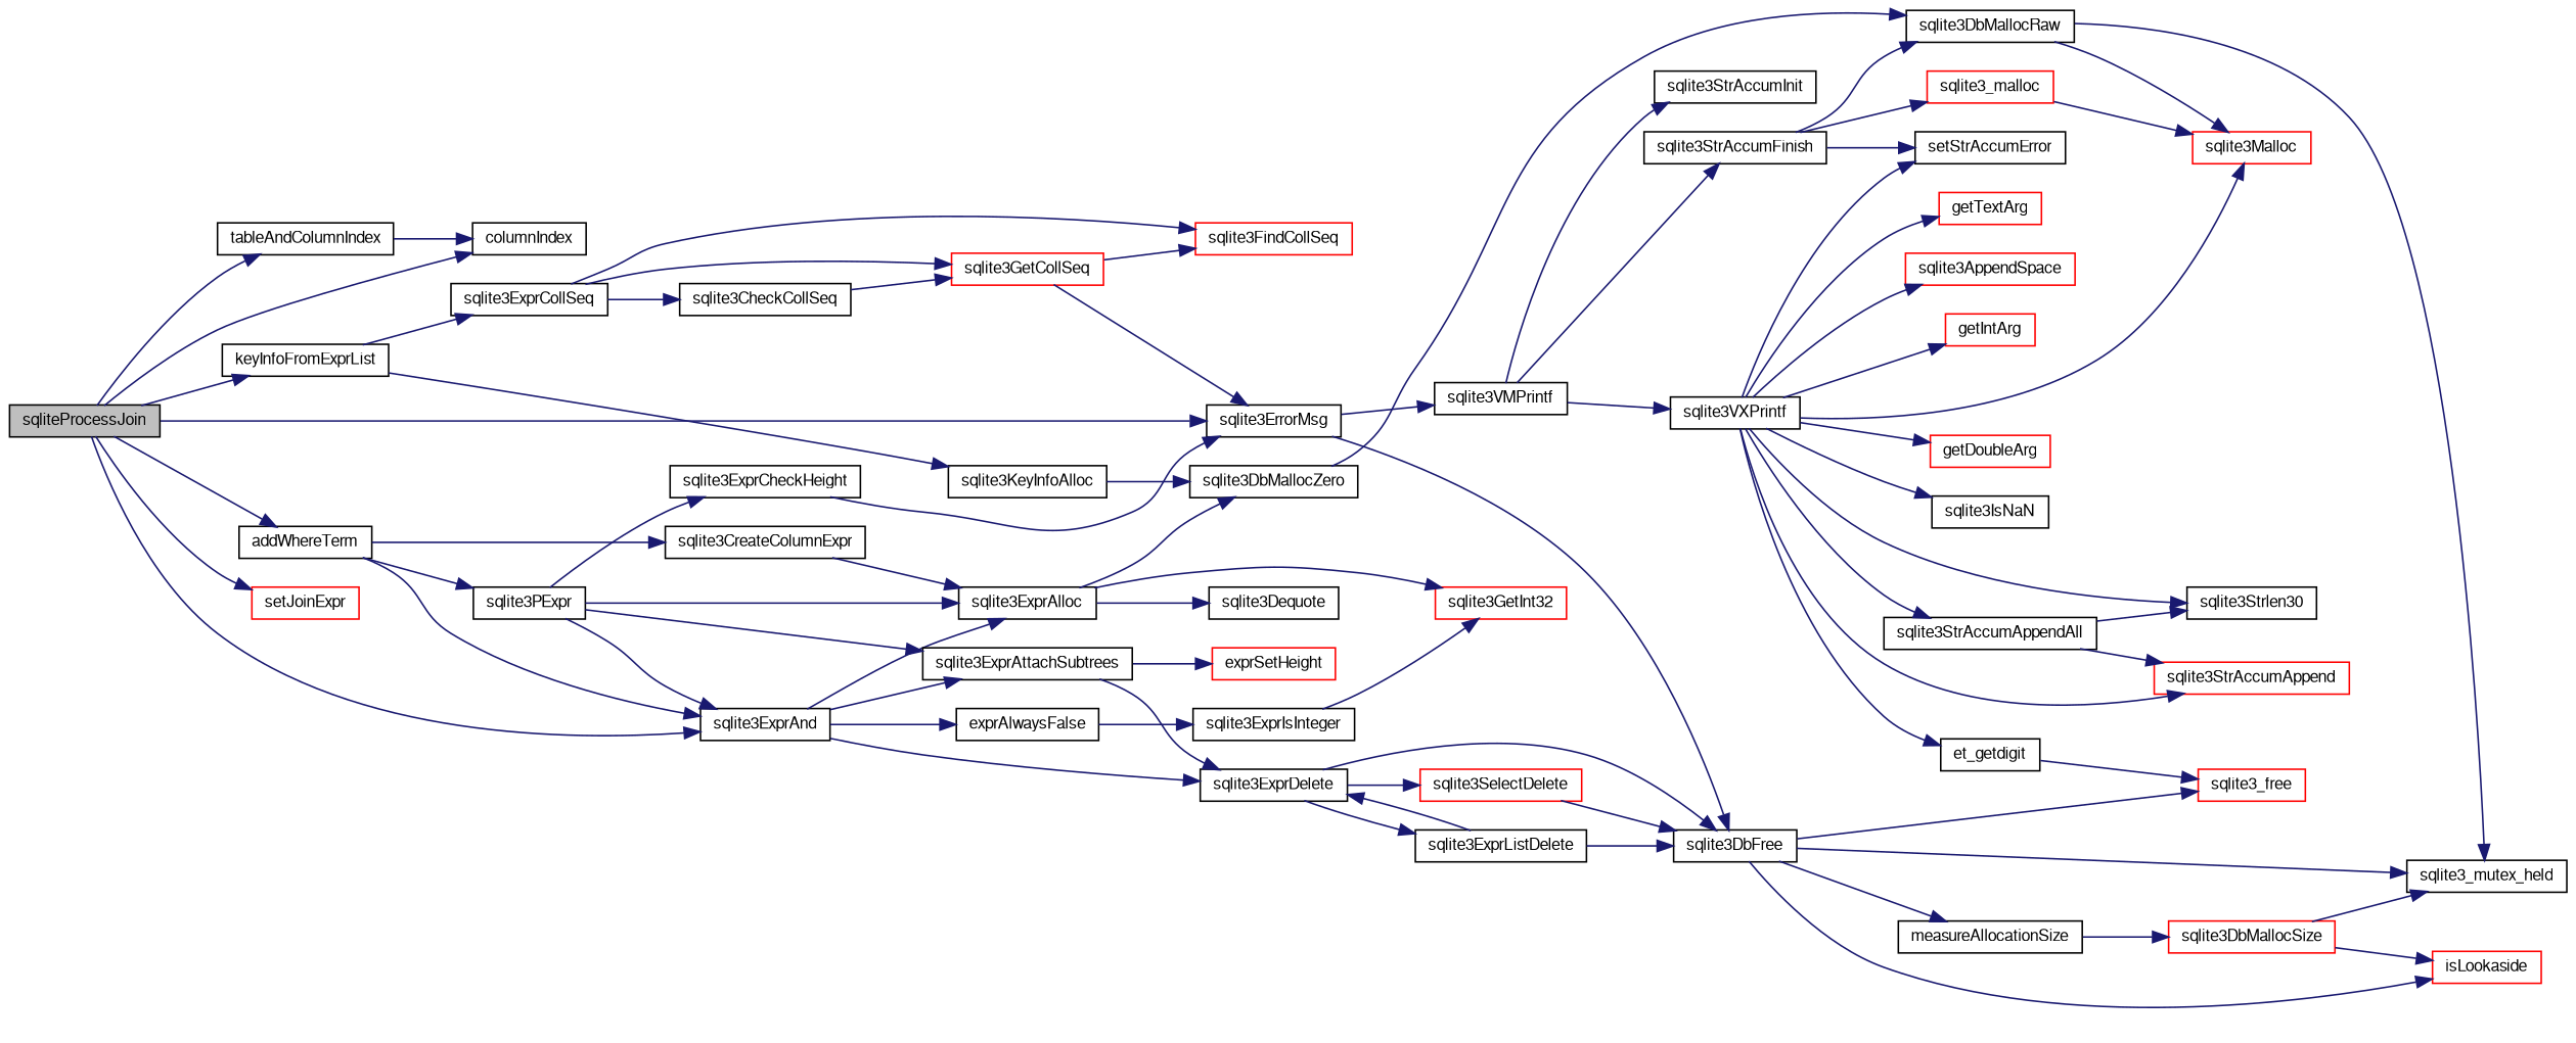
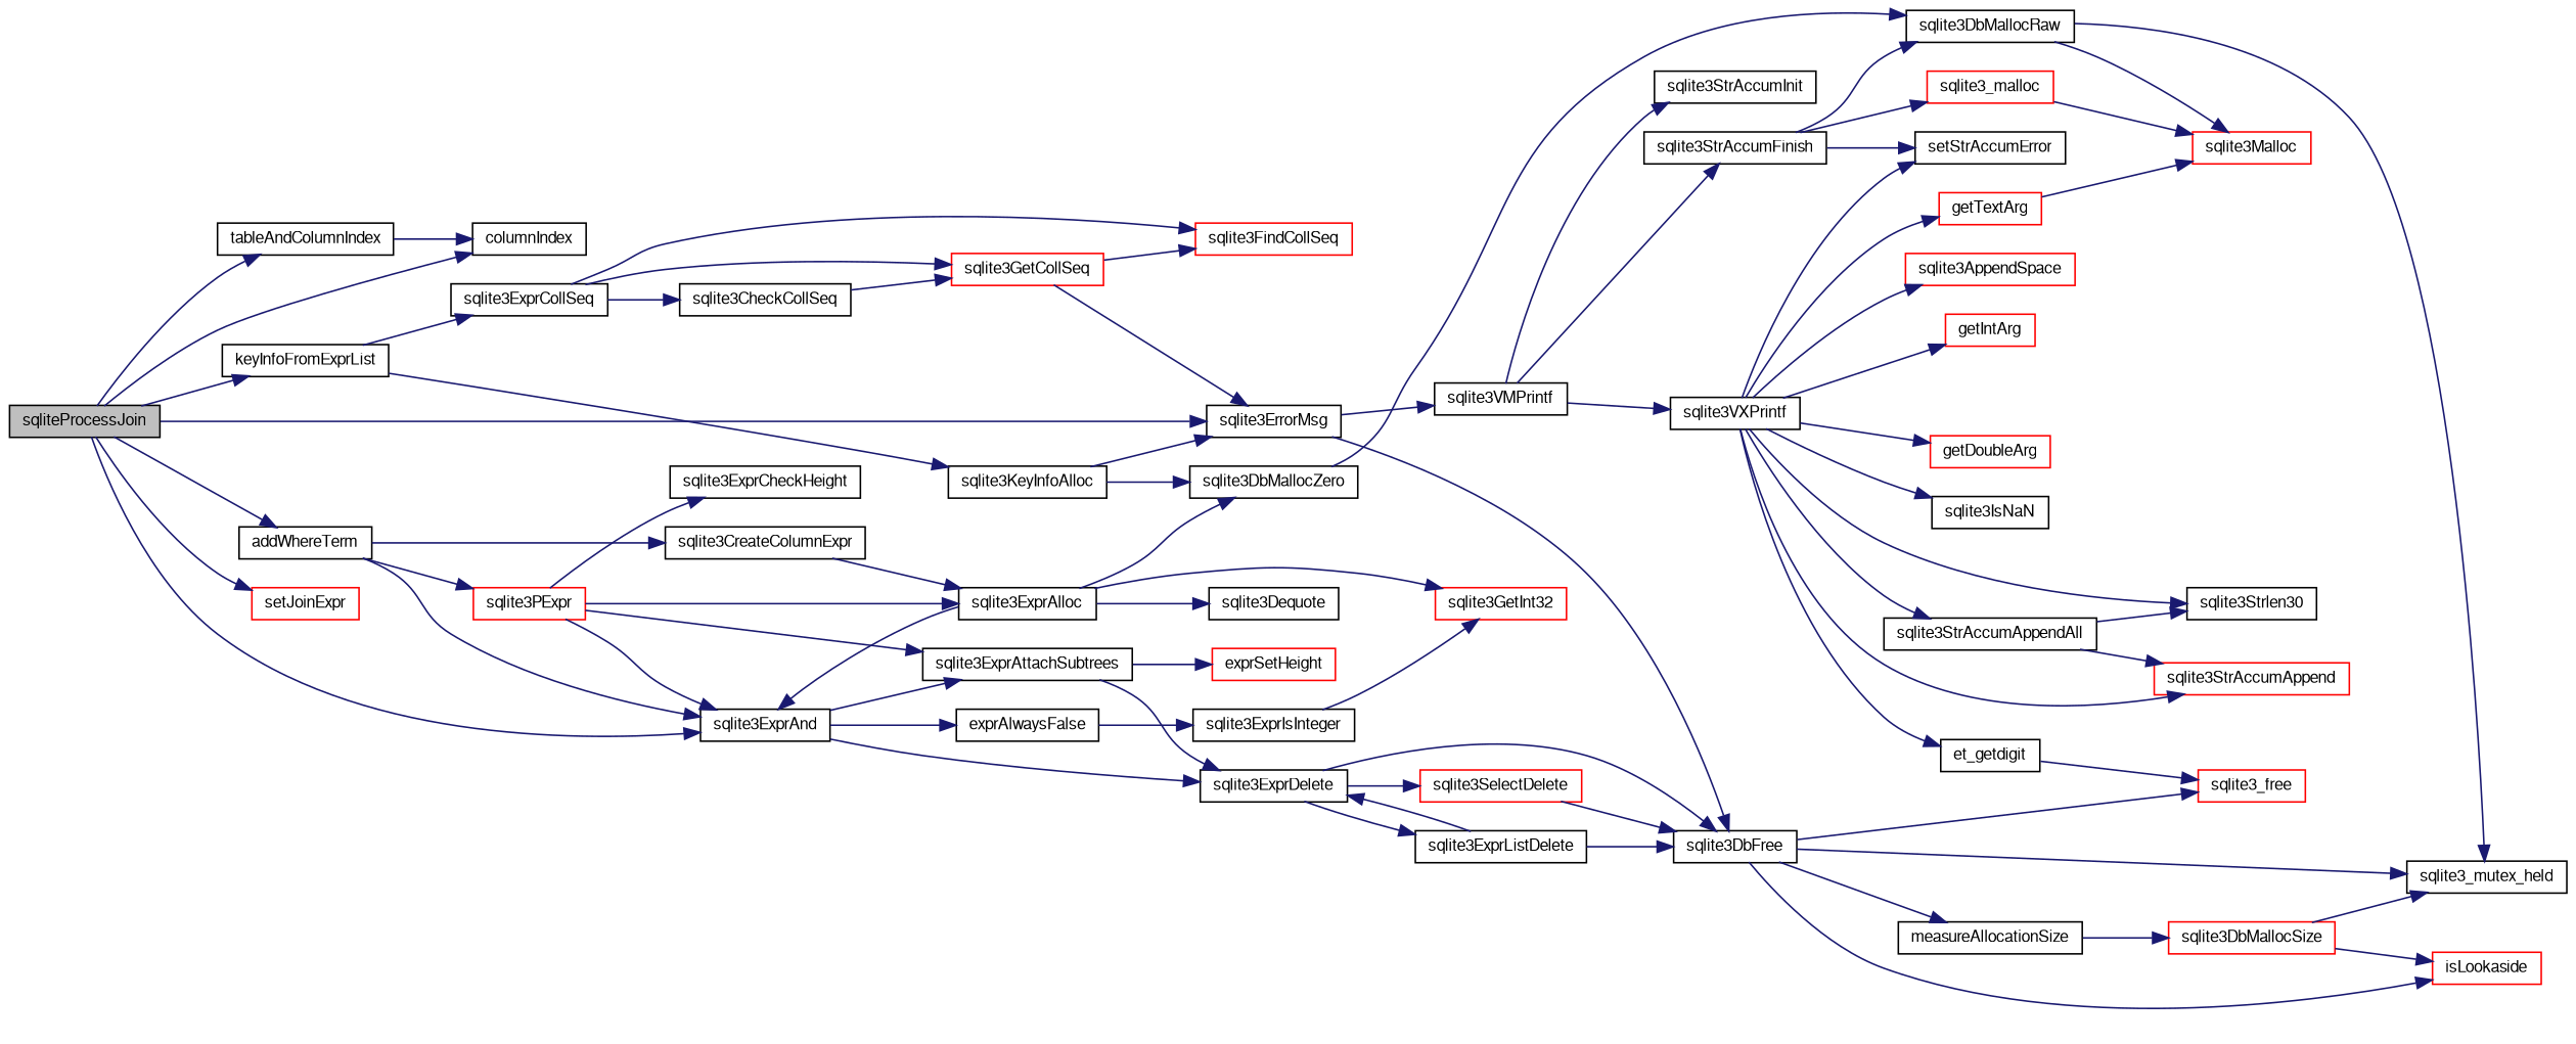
  digraph {
    rankdir=LR
    node [color=black fillcolor=white fontname=FreeSans fontsize=10 shape=record style=filled]
    edge [color=midnightblue fontname=FreeSans fontsize=10 labelfontname=FreeSans labelfontsize=10 style=solid]
    n1 [fillcolor=grey75 fontcolor=black height=0.2 label=sqliteProcessJoin width=0.4]
    n2 [height=0.2 label=sqlite3ErrorMsg width=0.4]
    n3 [height=0.2 label=tableAndColumnIndex width=0.4]
    n4 [height=0.2 label=columnIndex width=0.4]
    n5 [height=0.2 label=addWhereTerm width=0.4]
    n6 [height=0.2 label=sqlite3ExprAnd width=0.4]
    n7 [color=red height=0.2 label=setJoinExpr width=0.4]
    n8 [height=0.2 label=keyInfoFromExprList width=0.4]
    n9 [height=0.2 label=sqlite3VMPrintf width=0.4]
    n10 [height=0.2 label=sqlite3DbFree width=0.4]
    n11 [height=0.2 label=sqlite3CreateColumnExpr width=0.4]
-   n12 [height=0.2 label=sqlite3PExpr width=0.4]
+   n12 [color=red height=0.2 label=sqlite3PExpr width=0.4]
    n13 [height=0.2 label=sqlite3ExprAlloc width=0.4]
    n14 [height=0.2 label=sqlite3ExprAttachSubtrees width=0.4]
    n15 [height=0.2 label=exprAlwaysFalse width=0.4]
    n16 [height=0.2 label=sqlite3ExprDelete width=0.4]
    n17 [height=0.2 label=sqlite3KeyInfoAlloc width=0.4]
    n18 [height=0.2 label=sqlite3ExprCollSeq width=0.4]
    n19 [height=0.2 label=sqlite3StrAccumInit width=0.4]
    n20 [height=0.2 label=sqlite3VXPrintf width=0.4]
    n21 [height=0.2 label=sqlite3StrAccumFinish width=0.4]
    n22 [color=red height=0.2 label=sqlite3_free width=0.4]
    n23 [height=0.2 label=sqlite3_mutex_held width=0.4]
    n24 [height=0.2 label=measureAllocationSize width=0.4]
    n25 [color=red height=0.2 label=isLookaside width=0.4]
    n26 [color=red height=0.2 label=sqlite3StrAccumAppend width=0.4]
    n27 [color=red height=0.2 label=getIntArg width=0.4]
    n28 [color=red height=0.2 label=sqlite3Malloc width=0.4]
    n29 [height=0.2 label=setStrAccumError width=0.4]
    n30 [color=red height=0.2 label=getDoubleArg width=0.4]
    n31 [height=0.2 label=sqlite3IsNaN width=0.4]
    n32 [height=0.2 label=sqlite3Strlen30 width=0.4]
    n33 [height=0.2 label=et_getdigit width=0.4]
    n34 [color=red height=0.2 label=getTextArg width=0.4]
    n35 [height=0.2 label=sqlite3StrAccumAppendAll width=0.4]
    n36 [color=red height=0.2 label=sqlite3AppendSpace width=0.4]
    n37 [height=0.2 label=sqlite3DbMallocRaw width=0.4]
    n38 [color=red height=0.2 label=sqlite3_malloc width=0.4]
    n39 [color=red height=0.2 label=sqlite3DbMallocSize width=0.4]
    n40 [height=0.2 label=sqlite3ExprCheckHeight width=0.4]
    n41 [color=red height=0.2 label=sqlite3GetInt32 width=0.4]
    n42 [height=0.2 label=sqlite3DbMallocZero width=0.4]
    n43 [height=0.2 label=sqlite3Dequote width=0.4]
    n44 [color=red height=0.2 label=exprSetHeight width=0.4]
    n45 [height=0.2 label=sqlite3ExprIsInteger width=0.4]
    n46 [color=red height=0.2 label=sqlite3SelectDelete width=0.4]
    n47 [height=0.2 label=sqlite3ExprListDelete width=0.4]
    n48 [color=red height=0.2 label=sqlite3GetCollSeq width=0.4]
    n49 [color=red height=0.2 label=sqlite3FindCollSeq width=0.4]
    n50 [height=0.2 label=sqlite3CheckCollSeq width=0.4]
    n1 -> n2
    n1 -> n3
    n1 -> n4
    n1 -> n5
    n1 -> n6
    n1 -> n7
    n1 -> n8
    n2 -> n9
    n2 -> n10
    n3 -> n4
    n5 -> n6
    n5 -> n11
    n5 -> n12
-   n6 -> n13
+   n13 -> n6
    n6 -> n14
    n6 -> n15
    n6 -> n16
    n8 -> n17
    n8 -> n18
    n9 -> n19
    n9 -> n20
    n9 -> n21
    n10 -> n22
    n10 -> n23
    n10 -> n24
    n10 -> n25
    n11 -> n13
    n12 -> n6
    n12 -> n13
    n12 -> n14
    n12 -> n40
    n13 -> n41
    n13 -> n42
    n13 -> n43
    n14 -> n16
    n14 -> n44
    n15 -> n45
    n16 -> n10
    n16 -> n46
    n16 -> n47
    n17 -> n42
    n18 -> n48
    n18 -> n49
    n18 -> n50
    n20 -> n26
    n20 -> n27
-   n20 -> n28
+   n34 -> n28
    n20 -> n29
    n20 -> n30
    n20 -> n31
    n20 -> n32
    n20 -> n33
    n20 -> n34
    n20 -> n35
    n20 -> n36
    n21 -> n29
    n21 -> n37
    n21 -> n38
    n24 -> n39
    n33 -> n22
    n35 -> n26
    n35 -> n32
    n37 -> n23
    n37 -> n28
    n38 -> n28
    n39 -> n23
    n39 -> n25
-   n40 -> n2
+   n17 -> n2
    n42 -> n37
    n45 -> n41
    n46 -> n10
    n47 -> n10
    n47 -> n16
    n48 -> n2
    n48 -> n49
    n50 -> n48
  }
